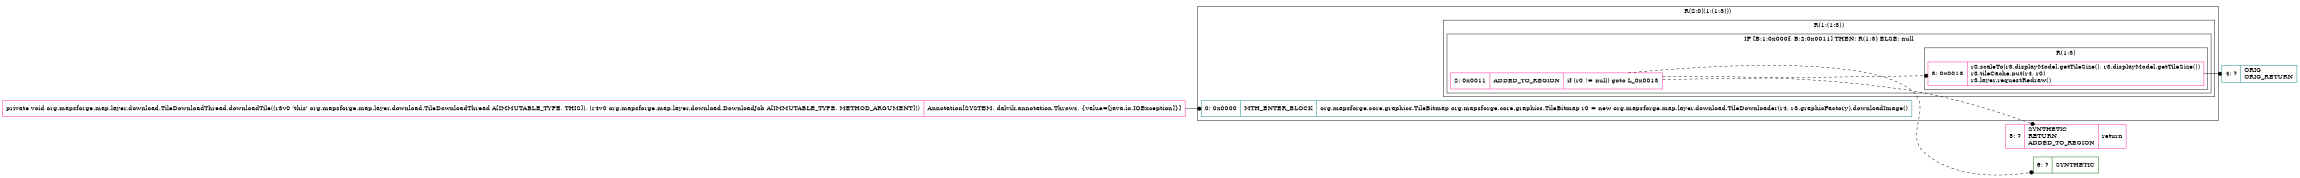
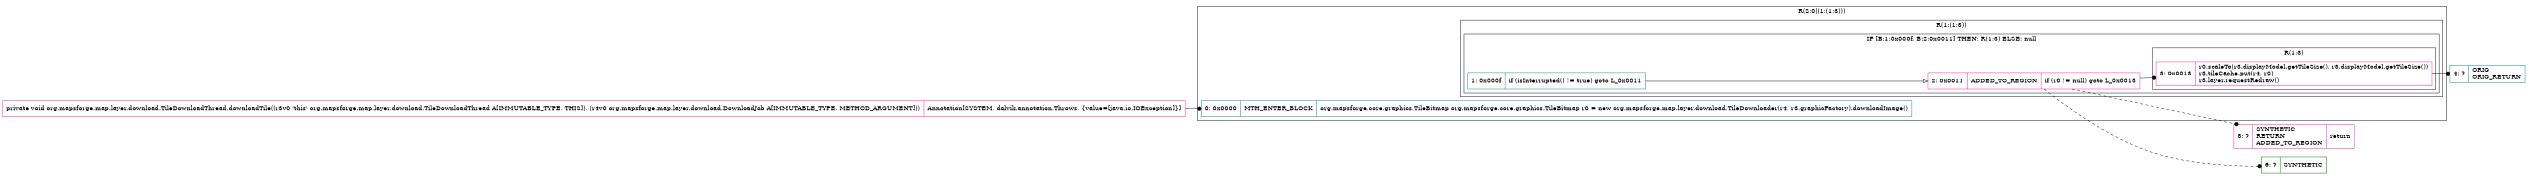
  digraph {
    rankdir=LR
    node [color=deeppink shape=record]
    edge [arrowhead=dot]
    n1 [label="{3\:\ 0x0013|r0.scaleTo(r3.displayModel.getTileSize(), r3.displayModel.getTileSize())\lr3.tileCache.put(r4, r0)\lr3.layer.requestRedraw()\l}"]
+   n2 [color=teal label="{1\:\ 0x000f|if (isInterrupted() != true) goto L_0x0011\l}"]
    n3 [label="{2\:\ 0x0011|ADDED_TO_REGION\l|if (r0 != null) goto L_0x0013\l}"]
    n4 [color=teal label="{0\:\ 0x0000|MTH_ENTER_BLOCK\l|org.mapsforge.core.graphics.TileBitmap org.mapsforge.core.graphics.TileBitmap r0 = new org.mapsforge.map.layer.download.TileDownloader(r4, r3.graphicFactory).downloadImage()\l}"]
    n5 [color=teal label="{4\:\ ?|ORIG\lORIG_RETURN\l}"]
    n6 [label="{5\:\ ?|SYNTHETIC\lRETURN\lADDED_TO_REGION\l|return\l}"]
    n7 [color=darkgreen label="{6\:\ ?|SYNTHETIC\l}"]
    n8 [label="{private void org.mapsforge.map.layer.download.TileDownloadThread.downloadTile((r3v0 'this' org.mapsforge.map.layer.download.TileDownloadThread A[IMMUTABLE_TYPE, THIS]), (r4v0 org.mapsforge.map.layer.download.DownloadJob A[IMMUTABLE_TYPE, METHOD_ARGUMENT]))  | Annotation[SYSTEM, dalvik.annotation.Throws, \{value=[java.io.IOException]\}]\l}"]
    subgraph cluster_1 {
      label="R(2:0|(1:(1:3)))"
      n4
      subgraph cluster_2 {
        label="R(1:(1:3))"
        subgraph cluster_3 {
          label="IF [B:1:0x000f, B:2:0x0011] THEN: R(1:3) ELSE: null"
+         n2
          n3
          subgraph cluster_4 {
            label="R(1:3)"
            n1
          }
        }
      }
    }
    n1 -> n5
-   n3 -> n1 [style=dashed]
+   n2 -> n3 [arrowhead=onormal]
+   n3 -> n1
    n3 -> n6 [style=dashed]
    n3 -> n7 [style=dashed]
    n8 -> n4
  }
